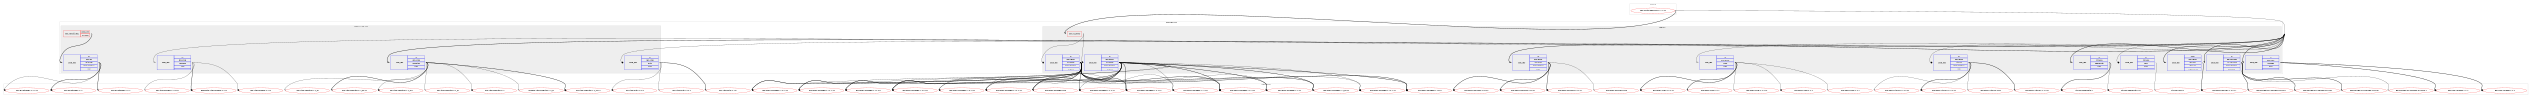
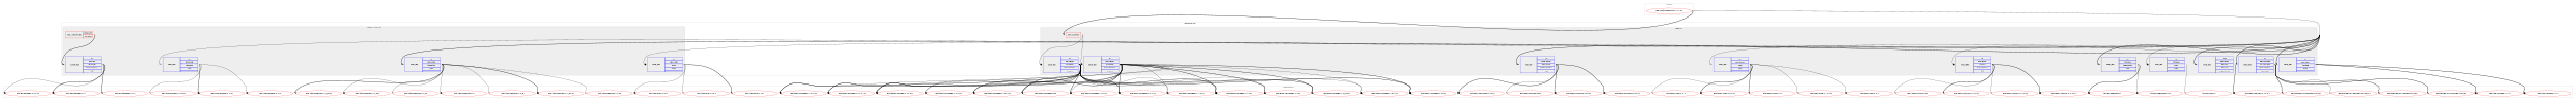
  digraph {
    compound=true
    concentrate=true
    fontname="Courier Prime"
    fontsize=10
    newrank=true
    rankdir=TB
    ranksep=1.5
    node [color=red fontname="Courier Prime" fontsize=10]
    edge [arrowhead=onormal fontname="Courier Prime" headport=w style=bold tailport=e weight=100]
    n1 [label="app-office/mdbtools-0.7.1-r2" width=4]
    n2 [color=blue label=<<TABLE BORDER="0" CELLBORDER="1" CELLSPACING="0" CELLPADDING="4" WIDTH="220"><TR><TD ROWSPAN="6" CELLPADDING="30">pack_dep</TD></TR><TR><TD WIDTH="110">no</TD></TR><TR><TD>sys-devel</TD></TR><TR><TD>automake</TD></TR><TR><TD>greaterequal</TD></TR><TR><TD>1.16.1</TD></TR></TABLE>> shape=none]
    n3 [color=blue label=<<TABLE BORDER="0" CELLBORDER="1" CELLSPACING="0" CELLPADDING="4" WIDTH="220"><TR><TD ROWSPAN="6" CELLPADDING="30">pack_dep</TD></TR><TR><TD WIDTH="110">no</TD></TR><TR><TD>sys-devel</TD></TR><TR><TD>automake</TD></TR><TR><TD>greaterequal</TD></TR><TR><TD>1.15.1</TD></TR></TABLE>> shape=none]
    n4 [label=<<TABLE BORDER="0" CELLBORDER="1" CELLSPACING="0" CELLPADDING="4"><TR><TD CELLPADDING="10">any_of_group</TD></TR></TABLE>> shape=none]
    n5 [color=blue label=<<TABLE BORDER="0" CELLBORDER="1" CELLSPACING="0" CELLPADDING="4" WIDTH="220"><TR><TD ROWSPAN="6" CELLPADDING="30">pack_dep</TD></TR><TR><TD WIDTH="110">no</TD></TR><TR><TD>app-portage</TD></TR><TR><TD>elt-patches</TD></TR><TR><TD>greaterequal</TD></TR><TR><TD>20170815</TD></TR></TABLE>> shape=none]
    n6 [color=blue label=<<TABLE BORDER="0" CELLBORDER="1" CELLSPACING="0" CELLPADDING="4" WIDTH="220"><TR><TD ROWSPAN="6" CELLPADDING="30">pack_dep</TD></TR><TR><TD WIDTH="110">no</TD></TR><TR><TD>app-text</TD></TR><TR><TD>txt2man</TD></TR><TR><TD>none</TD></TR><TR><TD></TD></TR></TABLE>> shape=none]
    n7 [color=blue label=<<TABLE BORDER="0" CELLBORDER="1" CELLSPACING="0" CELLPADDING="4" WIDTH="220"><TR><TD ROWSPAN="6" CELLPADDING="30">pack_dep</TD></TR><TR><TD WIDTH="110">no</TD></TR><TR><TD>sys-devel</TD></TR><TR><TD>autoconf</TD></TR><TR><TD>greaterequal</TD></TR><TR><TD>2.69</TD></TR></TABLE>> shape=none]
    n8 [color=blue label=<<TABLE BORDER="0" CELLBORDER="1" CELLSPACING="0" CELLPADDING="4" WIDTH="220"><TR><TD ROWSPAN="6" CELLPADDING="30">pack_dep</TD></TR><TR><TD WIDTH="110">no</TD></TR><TR><TD>sys-devel</TD></TR><TR><TD>flex</TD></TR><TR><TD>none</TD></TR><TR><TD></TD></TR></TABLE>> shape=none]
    n9 [color=blue label=<<TABLE BORDER="0" CELLBORDER="1" CELLSPACING="0" CELLPADDING="4" WIDTH="220"><TR><TD ROWSPAN="6" CELLPADDING="30">pack_dep</TD></TR><TR><TD WIDTH="110">no</TD></TR><TR><TD>sys-devel</TD></TR><TR><TD>libtool</TD></TR><TR><TD>greaterequal</TD></TR><TR><TD>2.4</TD></TR></TABLE>> shape=none]
    n10 [color=blue label=<<TABLE BORDER="0" CELLBORDER="1" CELLSPACING="0" CELLPADDING="4" WIDTH="220"><TR><TD ROWSPAN="6" CELLPADDING="30">pack_dep</TD></TR><TR><TD WIDTH="110">no</TD></TR><TR><TD>virtual</TD></TR><TR><TD>pkgconfig</TD></TR><TR><TD>none</TD></TR><TR><TD></TD></TR></TABLE>> shape=none]
    n11 [color=blue label=<<TABLE BORDER="0" CELLBORDER="1" CELLSPACING="0" CELLPADDING="4" WIDTH="220"><TR><TD ROWSPAN="6" CELLPADDING="30">pack_dep</TD></TR><TR><TD WIDTH="110">no</TD></TR><TR><TD>virtual</TD></TR><TR><TD>yacc</TD></TR><TR><TD>none</TD></TR><TR><TD></TD></TR></TABLE>> shape=none]
    n12 [color=blue label=<<TABLE BORDER="0" CELLBORDER="1" CELLSPACING="0" CELLPADDING="4" WIDTH="220"><TR><TD ROWSPAN="6" CELLPADDING="30">pack_dep</TD></TR><TR><TD WIDTH="110">weak</TD></TR><TR><TD>sys-devel</TD></TR><TR><TD>gettext</TD></TR><TR><TD>smaller</TD></TR><TR><TD>0.18.1.1-r3</TD></TR></TABLE>> shape=none]
    n13 [color=blue label=<<TABLE BORDER="0" CELLBORDER="1" CELLSPACING="0" CELLPADDING="4" WIDTH="220"><TR><TD ROWSPAN="6" CELLPADDING="30">pack_dep</TD></TR><TR><TD WIDTH="110">no</TD></TR><TR><TD>dev-db</TD></TR><TR><TD>unixODBC</TD></TR><TR><TD>greaterequal</TD></TR><TR><TD>2.0</TD></TR></TABLE>> shape=none]
    n14 [label=<<TABLE BORDER="0" CELLBORDER="1" CELLSPACING="0" CELLPADDING="4"><TR><TD ROWSPAN="3" CELLPADDING="10">use_conditional</TD></TR><TR><TD>positive</TD></TR><TR><TD>portage</TD></TR></TABLE>> shape=none]
    n15 [color=blue label=<<TABLE BORDER="0" CELLBORDER="1" CELLSPACING="0" CELLPADDING="4" WIDTH="220"><TR><TD ROWSPAN="6" CELLPADDING="30">pack_dep</TD></TR><TR><TD WIDTH="110">no</TD></TR><TR><TD>dev-libs</TD></TR><TR><TD>glib</TD></TR><TR><TD>none</TD></TR><TR><TD></TD></TR></TABLE>> shape=none]
    n16 [color=blue label=<<TABLE BORDER="0" CELLBORDER="1" CELLSPACING="0" CELLPADDING="4" WIDTH="220"><TR><TD ROWSPAN="6" CELLPADDING="30">pack_dep</TD></TR><TR><TD WIDTH="110">no</TD></TR><TR><TD>sys-libs</TD></TR><TR><TD>ncurses</TD></TR><TR><TD>none</TD></TR><TR><TD></TD></TR></TABLE>> shape=none]
    n17 [color=blue label=<<TABLE BORDER="0" CELLBORDER="1" CELLSPACING="0" CELLPADDING="4" WIDTH="220"><TR><TD ROWSPAN="6" CELLPADDING="30">pack_dep</TD></TR><TR><TD WIDTH="110">no</TD></TR><TR><TD>sys-libs</TD></TR><TR><TD>readline</TD></TR><TR><TD>none</TD></TR><TR><TD></TD></TR></TABLE>> shape=none]
    n18 [label="sys-devel/automake-1.10.3-r3" width=4]
    n19 [label="sys-devel/automake-1.11.6-r3" width=4]
    n20 [label="sys-devel/automake-1.12.6-r2" width=4]
    n21 [label="sys-devel/automake-1.13.4-r2" width=4]
-   n22 [label="sys-devel/automake-1.14.1-r2" width=4]
    n23 [label="sys-devel/automake-1.15.1-r2" width=4]
    n24 [label="sys-devel/automake-1.16-r2" width=4]
    n25 [label="sys-devel/automake-1.16.1-r1" width=4]
    n26 [label="sys-devel/automake-1.4_p6-r2" width=4]
    n27 [label="sys-devel/automake-1.5-r2" width=4]
    n28 [label="sys-devel/automake-1.6.3-r2" width=4]
    n29 [label="sys-devel/automake-1.7.9-r3" width=4]
    n30 [label="sys-devel/automake-1.8.5-r5" width=4]
    n31 [label="sys-devel/automake-1.9.6-r5" width=4]
    n32 [label="sys-devel/automake-9999" width=4]
    n33 [label="sys-libs/ncurses-5.9-r101" width=4]
    n34 [label="sys-libs/ncurses-6.1-r2" width=4]
-   n35 [label="pkgconfig-libs/ncurses-6.1-r3" width=4]
+   n35 [label="sys-libs/ncurses-6.1-r3" width=4]
    n36 [label="app-portage/elt-patches-20170317" width=4]
    n37 [label="app-portage/elt-patches-20170422" width=4]
    n38 [label="app-portage/elt-patches-20170815" width=4]
    n39 [label="app-portage/elt-patches-20170826.1" width=4]
    n40 [label="app-text/txt2man-1.5.6" width=4]
    n41 [label="app-text/txt2man-1.6.0" width=4]
    n42 [label="sys-devel/autoconf-2.13-r1" width=4]
    n43 [label="sys-devel/autoconf-2.64-r1" width=4]
    n44 [label="sys-devel/autoconf-2.69-r4" width=4]
    n45 [label="sys-devel/autoconf-9999" width=4]
    n46 [label="sys-devel/flex-2.6.1" width=4]
    n47 [label="sys-devel/flex-2.6.3" width=4]
    n48 [label="sys-devel/flex-2.6.3-r1" width=4]
    n49 [label="sys-devel/flex-2.6.4" width=4]
    n50 [label="sys-devel/flex-2.6.4-r1" width=4]
    n51 [label="sys-devel/libtool-2.4.6-r3" width=4]
    n52 [label="sys-devel/libtool-2.4.6-r4" width=4]
    n53 [label="sys-devel/libtool-2.4.6-r5" width=4]
    n54 [label="sys-devel/libtool-9999" width=4]
    n55 [label="virtual/pkgconfig-0-r1" width=4]
    n56 [label="virtual/pkgconfig-1" width=4]
    n57 [label="virtual/yacc-0" width=4]
    n58 [label="sys-devel/gettext-0.19.8.1" width=4]
    n59 [label="dev-db/unixODBC-2.3.5-r1" width=4]
    n60 [label="dev-db/unixODBC-2.3.6" width=4]
    n61 [label="dev-db/unixODBC-2.3.7" width=4]
    n62 [label="dev-libs/glib-2.56.4" width=4]
    n63 [label="dev-libs/glib-2.58.2" width=4]
    n64 [label="dev-libs/glib-2.58.3" width=4]
    n65 [label="sys-libs/readline-4.3_p5" width=4]
    n66 [label="sys-libs/readline-5.2_p14" width=4]
    n67 [label="sys-libs/readline-6.3_p8-r3" width=4]
    n68 [label="sys-libs/readline-7.0_p3" width=4]
    n69 [label="sys-libs/readline-7.0_p3-r1" width=4]
-   n70 [label="ncurses-libs/readline-7.0_p5" width=4]
+   n70 [label="sys-libs/readline-7.0_p5" width=4]
    n71 [label="sys-libs/readline-8.0" width=4]
    subgraph cluster_1 {
      color=gray
      label=<<i>ebuild</i>>
      rank=same
      n1
    }
    subgraph cluster_2 {
      color=gray
      label=<<i>dependencies</i>>
      subgraph cluster_3 {
        color=gray
        fillcolor="#eeeeee"
        label=<<i>compile</i>>
        style=filled
        subgraph sub_4 {
          color=gray
          fillcolor="#eeeeee"
          label=<<i>compile</i>>
          style=filled
          n4
          subgraph sub_5 {
            color=gray
            fillcolor="#eeeeee"
            label=<<i>compile</i>>
            style=filled
            n2
          }
          subgraph sub_6 {
            color=gray
            fillcolor="#eeeeee"
            label=<<i>compile</i>>
            style=filled
            n3
          }
        }
        subgraph sub_7 {
          color=gray
          fillcolor="#eeeeee"
          label=<<i>compile</i>>
          style=filled
          n5
        }
        subgraph sub_8 {
          color=gray
          fillcolor="#eeeeee"
          label=<<i>compile</i>>
          style=filled
          n6
        }
        subgraph sub_9 {
          color=gray
          fillcolor="#eeeeee"
          label=<<i>compile</i>>
          style=filled
          n7
        }
        subgraph sub_10 {
          color=gray
          fillcolor="#eeeeee"
          label=<<i>compile</i>>
          style=filled
          n8
        }
        subgraph sub_11 {
          color=gray
          fillcolor="#eeeeee"
          label=<<i>compile</i>>
          style=filled
          n9
        }
        subgraph sub_12 {
          color=gray
          fillcolor="#eeeeee"
          label=<<i>compile</i>>
          style=filled
          n10
        }
        subgraph sub_13 {
          color=gray
          fillcolor="#eeeeee"
          label=<<i>compile</i>>
          style=filled
          n11
        }
        subgraph sub_14 {
          color=gray
          fillcolor="#eeeeee"
          label=<<i>compile</i>>
          style=filled
          n12
        }
      }
      subgraph cluster_15 {
        color=gray
        fillcolor="#eeeeee"
        label=<<i>compile and run</i>>
        style=filled
        subgraph sub_16 {
          color=gray
          fillcolor="#eeeeee"
          label=<<i>compile and run</i>>
          style=filled
          n14
          subgraph sub_17 {
            color=gray
            fillcolor="#eeeeee"
            label=<<i>compile and run</i>>
            style=filled
            n13
          }
        }
        subgraph sub_18 {
          color=gray
          fillcolor="#eeeeee"
          label=<<i>compile and run</i>>
          style=filled
          n15
        }
        subgraph sub_19 {
          color=gray
          fillcolor="#eeeeee"
          label=<<i>compile and run</i>>
          style=filled
          n16
        }
        subgraph sub_20 {
          color=gray
          fillcolor="#eeeeee"
          label=<<i>compile and run</i>>
          style=filled
          n17
        }
      }
      subgraph cluster_21 {
        color=gray
        fillcolor="#eeeeee"
        label=<<i>run</i>>
        style=filled
      }
    }
    subgraph cluster_22 {
      color=gray
      label=<<i>candidates</i>>
      rank=same
      subgraph sub_23 {
        color=black
        label=<<i>candidates</i>>
        nodesep=1
        rank=same
        n18
        n19
        n20
        n21
-       n22
        n23
        n24
        n25
        n26
        n27
        n28
        n29
        n30
        n31
        n32
      }
      subgraph sub_24 {
        color=black
        label=<<i>candidates</i>>
        nodesep=1
        rank=same
        n33
        n34
        n35
      }
      subgraph sub_25 {
        color=black
        label=<<i>candidates</i>>
        nodesep=1
        rank=same
        n18
        n19
        n20
        n21
-       n22
        n23
        n24
        n25
        n26
        n27
        n28
        n29
        n30
        n31
        n32
      }
      subgraph sub_26 {
        color=black
        label=<<i>candidates</i>>
        nodesep=1
        rank=same
        n36
        n37
        n38
        n39
      }
      subgraph sub_27 {
        color=black
        label=<<i>candidates</i>>
        nodesep=1
        rank=same
        n40
        n41
      }
      subgraph sub_28 {
        color=black
        label=<<i>candidates</i>>
        nodesep=1
        rank=same
        n42
        n43
        n44
        n45
      }
      subgraph sub_29 {
        color=black
        label=<<i>candidates</i>>
        nodesep=1
        rank=same
        n46
        n47
        n48
        n49
        n50
      }
      subgraph sub_30 {
        color=black
        label=<<i>candidates</i>>
        nodesep=1
        rank=same
        n51
        n52
        n53
        n54
      }
      subgraph sub_31 {
        color=black
        label=<<i>candidates</i>>
        nodesep=1
        rank=same
        n55
        n56
      }
      subgraph sub_32 {
        color=black
        label=<<i>candidates</i>>
        nodesep=1
        rank=same
        n57
      }
      subgraph sub_33 {
        color=black
        label=<<i>candidates</i>>
        nodesep=1
        rank=same
        n58
      }
      subgraph sub_34 {
        color=black
        label=<<i>candidates</i>>
        nodesep=1
        rank=same
        n59
        n60
        n61
      }
      subgraph sub_35 {
        color=black
        label=<<i>candidates</i>>
        nodesep=1
        rank=same
        n62
        n63
        n64
      }
      subgraph sub_36 {
        color=black
        label=<<i>candidates</i>>
        nodesep=1
        rank=same
        n65
        n66
        n67
        n68
        n69
        n70
        n71
      }
    }
    n1 -> n4 [weight=20]
    n1 -> n5 [weight=20]
    n1 -> n6 [weight=20]
    n1 -> n7 [weight=20]
    n1 -> n8 [style=solid weight=20]
    n1 -> n9 [arrowhead=box style=solid weight=20]
    n1 -> n10 [weight=20]
    n1 -> n11 [arrowhead=box style=solid weight=20]
    n1 -> n12 [weight=20]
    n1 -> n15 [arrowhead=box style=solid weight=20]
    n1 -> n16 [style=solid weight=20]
    n1 -> n17 [weight=20]
    n2 -> n18 [arrowhead=box style=solid]
    n2 -> n19 [arrowhead=box style=solid]
    n2 -> n20
    n2 -> n21 [arrowhead=box]
-   n2 -> n22
    n2 -> n23
    n2 -> n24 [arrowhead=box]
    n2 -> n25 [arrowhead=box style=solid]
    n2 -> n26
    n2 -> n27 [arrowhead=box style=solid]
    n2 -> n28 [arrowhead=box]
    n2 -> n29 [style=solid]
    n2 -> n30
    n2 -> n31 [arrowhead=box]
    n2 -> n32
    n3 -> n18
    n3 -> n19 [style=solid]
    n3 -> n20 [arrowhead=box]
    n3 -> n21 [style=solid]
-   n3 -> n22 [arrowhead=box style=solid]
    n3 -> n23 [arrowhead=box style=solid]
    n3 -> n24 [arrowhead=box]
    n3 -> n25 [arrowhead=box style=solid]
    n3 -> n26
    n3 -> n27
    n3 -> n28 [arrowhead=box]
    n3 -> n29 [arrowhead=box style=solid]
    n3 -> n30 [arrowhead=box]
    n3 -> n31 [style=solid]
    n3 -> n32
    n4 -> n2 [arrowhead=box style=solid weight=20]
    n4 -> n3 [arrowhead=box style=solid weight=20]
    n5 -> n36
    n5 -> n37
    n5 -> n38
    n5 -> n39 [style=solid]
    n6 -> n40 [arrowhead=box]
    n6 -> n41 [arrowhead=box]
    n7 -> n42 [arrowhead=box]
    n7 -> n43 [arrowhead=box]
    n7 -> n44 [arrowhead=box]
    n7 -> n45 [style=solid]
    n8 -> n46 [style=solid]
    n8 -> n47 [arrowhead=box style=solid]
    n8 -> n48 [style=solid]
    n8 -> n49
    n8 -> n50 [arrowhead=box]
    n9 -> n51 [arrowhead=box]
    n9 -> n52 [style=solid]
    n9 -> n53
    n9 -> n54 [style=solid]
    n10 -> n55 [arrowhead=box style=solid]
    n10 -> n56 [arrowhead=box]
    n11 -> n57 [style=solid]
    n12 -> n58 [arrowhead=box]
    n13 -> n59 [arrowhead=box style=solid]
    n13 -> n60
    n13 -> n61 [arrowhead=box]
    n14 -> n13 [weight=20]
    n15 -> n62 [arrowhead=box style=solid]
    n15 -> n63
    n15 -> n64 [style=solid]
    n16 -> n33 [style=solid]
    n16 -> n34 [arrowhead=box style=solid]
    n16 -> n35 [arrowhead=box]
    n17 -> n65 [style=solid]
    n17 -> n66 [arrowhead=box style=solid]
    n17 -> n67
    n17 -> n68 [style=solid]
    n17 -> n69 [arrowhead=box]
    n17 -> n70 [style=solid]
    n17 -> n71 [arrowhead=box style=solid]
  }
